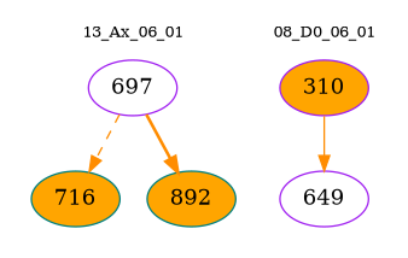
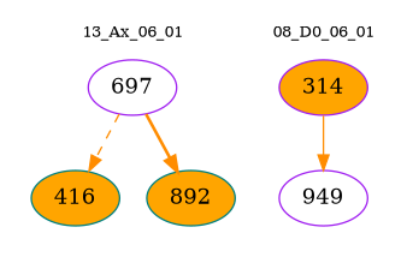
  digraph {
    node [color=purple fillcolor=orange style=filled]
    edge [color=darkorange]
    n1 [fillcolor=white label=697]
-   n2 [color=teal label=716]
+   n2 [color=teal label=416]
    n3 [color=teal label=892]
-   n4 [label=310]
-   n5 [fillcolor=white label=649]
+   n4 [label=314]
+   n5 [fillcolor=white label=949]
    subgraph cluster_1 {
      color=white
      fontsize=10
      label="13_Ax_06_01"
      n1
      n2
      n3
    }
    subgraph cluster_2 {
      color=white
      fontsize=10
      label="08_D0_06_01"
      n4
      n5
    }
    n1 -> n2 [style=dashed]
    n1 -> n3 [style=bold]
    n4 -> n5 [style=solid]
  }
